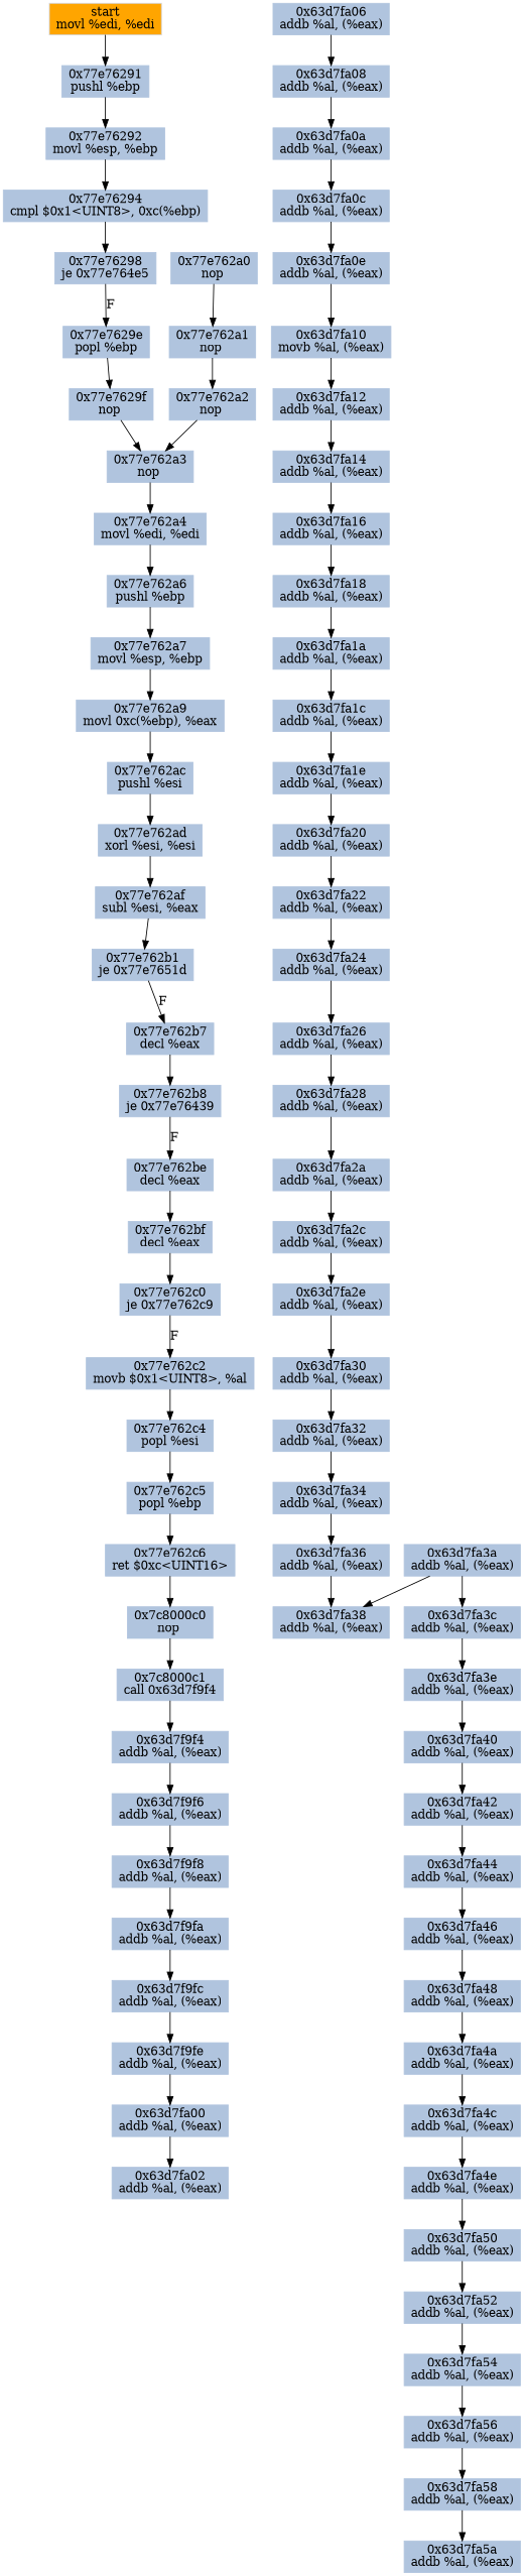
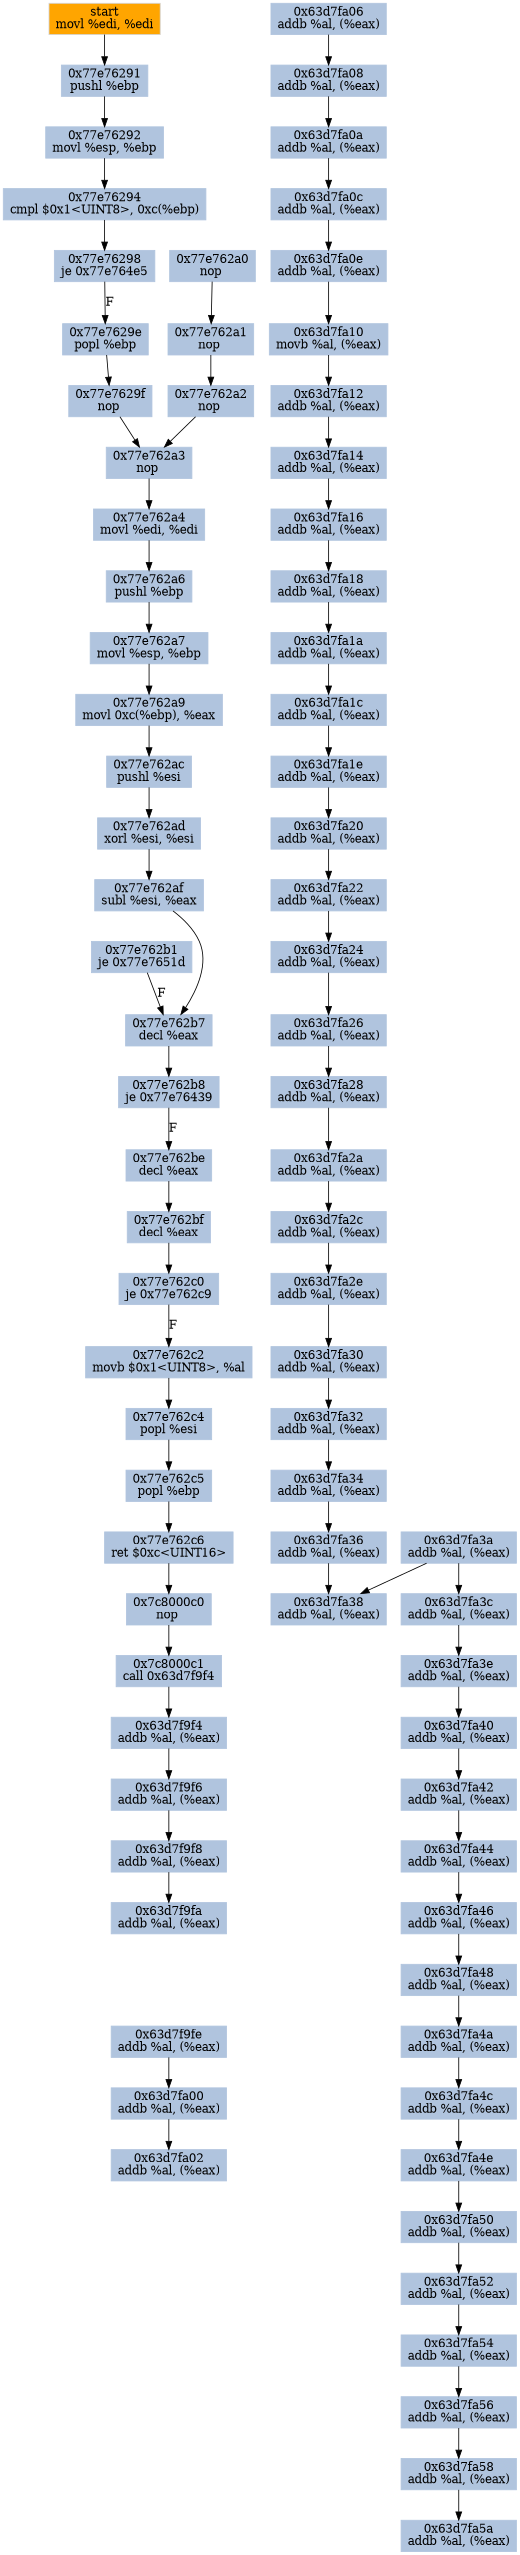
  digraph {
    node [color=lightsteelblue fillcolor=lightsteelblue shape=rectangle style=filled]
    edge [color="#000000"]
    n1 [color=lightgrey fillcolor=orange label="start\nmovl %edi, %edi"]
    n2 [label="0x77e76291\npushl %ebp"]
    n3 [label="0x77e76292\nmovl %esp, %ebp"]
    n4 [label="0x77e76294\ncmpl $0x1<UINT8>, 0xc(%ebp)"]
    n5 [label="0x77e76298\nje 0x77e764e5"]
    n6 [label="0x77e7629e\npopl %ebp"]
    n7 [label="0x77e7629f\nnop "]
    n8 [label="0x77e762a3\nnop "]
    n9 [label="0x77e762a0\nnop "]
    n10 [label="0x77e762a1\nnop "]
    n11 [label="0x77e762a2\nnop "]
    n12 [label="0x77e762a4\nmovl %edi, %edi"]
    n13 [label="0x77e762a6\npushl %ebp"]
    n14 [label="0x77e762a7\nmovl %esp, %ebp"]
    n15 [label="0x77e762a9\nmovl 0xc(%ebp), %eax"]
    n16 [label="0x77e762ac\npushl %esi"]
    n17 [label="0x77e762ad\nxorl %esi, %esi"]
    n18 [label="0x77e762af\nsubl %esi, %eax"]
    n19 [label="0x77e762b1\nje 0x77e7651d"]
    n20 [label="0x77e762b7\ndecl %eax"]
    n21 [label="0x77e762b8\nje 0x77e76439"]
    n22 [label="0x77e762be\ndecl %eax"]
    n23 [label="0x77e762bf\ndecl %eax"]
    n24 [label="0x77e762c0\nje 0x77e762c9"]
    n25 [label="0x77e762c2\nmovb $0x1<UINT8>, %al"]
    n26 [label="0x77e762c4\npopl %esi"]
    n27 [label="0x77e762c5\npopl %ebp"]
    n28 [label="0x77e762c6\nret $0xc<UINT16>"]
    n29 [label="0x7c8000c0\nnop "]
    n30 [label="0x7c8000c1\ncall 0x63d7f9f4"]
    n31 [label="0x63d7f9f4\naddb %al, (%eax)"]
    n32 [label="0x63d7f9f6\naddb %al, (%eax)"]
    n33 [label="0x63d7f9f8\naddb %al, (%eax)"]
    n34 [label="0x63d7f9fa\naddb %al, (%eax)"]
-   n35 [label="0x63d7f9fc\naddb %al, (%eax)"]
    n36 [label="0x63d7f9fe\naddb %al, (%eax)"]
    n37 [label="0x63d7fa00\naddb %al, (%eax)"]
    n38 [label="0x63d7fa02\naddb %al, (%eax)"]
    n39 [label="0x63d7fa06\naddb %al, (%eax)"]
    n40 [label="0x63d7fa08\naddb %al, (%eax)"]
    n41 [label="0x63d7fa0a\naddb %al, (%eax)"]
    n42 [label="0x63d7fa0c\naddb %al, (%eax)"]
    n43 [label="0x63d7fa0e\naddb %al, (%eax)"]
    n44 [label="0x63d7fa10\nmovb %al, (%eax)"]
    n45 [label="0x63d7fa12\naddb %al, (%eax)"]
    n46 [label="0x63d7fa14\naddb %al, (%eax)"]
    n47 [label="0x63d7fa16\naddb %al, (%eax)"]
    n48 [label="0x63d7fa18\naddb %al, (%eax)"]
    n49 [label="0x63d7fa1a\naddb %al, (%eax)"]
    n50 [label="0x63d7fa1c\naddb %al, (%eax)"]
    n51 [label="0x63d7fa1e\naddb %al, (%eax)"]
    n52 [label="0x63d7fa20\naddb %al, (%eax)"]
    n53 [label="0x63d7fa22\naddb %al, (%eax)"]
    n54 [label="0x63d7fa24\naddb %al, (%eax)"]
    n55 [label="0x63d7fa26\naddb %al, (%eax)"]
    n56 [label="0x63d7fa28\naddb %al, (%eax)"]
    n57 [label="0x63d7fa2a\naddb %al, (%eax)"]
    n58 [label="0x63d7fa2c\naddb %al, (%eax)"]
    n59 [label="0x63d7fa2e\naddb %al, (%eax)"]
    n60 [label="0x63d7fa30\naddb %al, (%eax)"]
    n61 [label="0x63d7fa32\naddb %al, (%eax)"]
    n62 [label="0x63d7fa34\naddb %al, (%eax)"]
    n63 [label="0x63d7fa36\naddb %al, (%eax)"]
    n64 [label="0x63d7fa38\naddb %al, (%eax)"]
    n65 [label="0x63d7fa3a\naddb %al, (%eax)"]
    n66 [label="0x63d7fa3c\naddb %al, (%eax)"]
    n67 [label="0x63d7fa3e\naddb %al, (%eax)"]
    n68 [label="0x63d7fa40\naddb %al, (%eax)"]
    n69 [label="0x63d7fa42\naddb %al, (%eax)"]
    n70 [label="0x63d7fa44\naddb %al, (%eax)"]
    n71 [label="0x63d7fa46\naddb %al, (%eax)"]
    n72 [label="0x63d7fa48\naddb %al, (%eax)"]
    n73 [label="0x63d7fa4a\naddb %al, (%eax)"]
    n74 [label="0x63d7fa4c\naddb %al, (%eax)"]
    n75 [label="0x63d7fa4e\naddb %al, (%eax)"]
    n76 [label="0x63d7fa50\naddb %al, (%eax)"]
    n77 [label="0x63d7fa52\naddb %al, (%eax)"]
    n78 [label="0x63d7fa54\naddb %al, (%eax)"]
    n79 [label="0x63d7fa56\naddb %al, (%eax)"]
    n80 [label="0x63d7fa58\naddb %al, (%eax)"]
    n81 [label="0x63d7fa5a\naddb %al, (%eax)"]
    n1 -> n2
    n2 -> n3
    n3 -> n4
    n4 -> n5
    n5 -> n6 [label=F]
    n6 -> n7
    n7 -> n8
    n8 -> n12
    n9 -> n10
    n10 -> n11
    n11 -> n8
    n12 -> n13
    n13 -> n14
    n14 -> n15
    n15 -> n16
    n16 -> n17
    n17 -> n18
-   n18 -> n19
+   n18 -> n20
    n19 -> n20 [label=F]
    n20 -> n21
    n21 -> n22 [label=F]
    n22 -> n23
    n23 -> n24
    n24 -> n25 [label=F]
    n25 -> n26
    n26 -> n27
    n27 -> n28
    n28 -> n29
    n29 -> n30
    n30 -> n31
    n31 -> n32
    n32 -> n33
    n33 -> n34
-   n34 -> n35
-   n35 -> n36
    n36 -> n37
    n37 -> n38
    n39 -> n40
    n40 -> n41
    n41 -> n42
    n42 -> n43
    n43 -> n44
    n44 -> n45
    n45 -> n46
    n46 -> n47
    n47 -> n48
    n48 -> n49
    n49 -> n50
    n50 -> n51
    n51 -> n52
    n52 -> n53
    n53 -> n54
    n54 -> n55
    n55 -> n56
    n56 -> n57
    n57 -> n58
    n58 -> n59
    n59 -> n60
    n60 -> n61
    n61 -> n62
    n62 -> n63
    n63 -> n64
    n65 -> n64
    n65 -> n66
    n66 -> n67
    n67 -> n68
    n68 -> n69
    n69 -> n70
    n70 -> n71
    n71 -> n72
    n72 -> n73
    n73 -> n74
    n74 -> n75
    n75 -> n76
    n76 -> n77
    n77 -> n78
    n78 -> n79
    n79 -> n80
    n80 -> n81
  }
